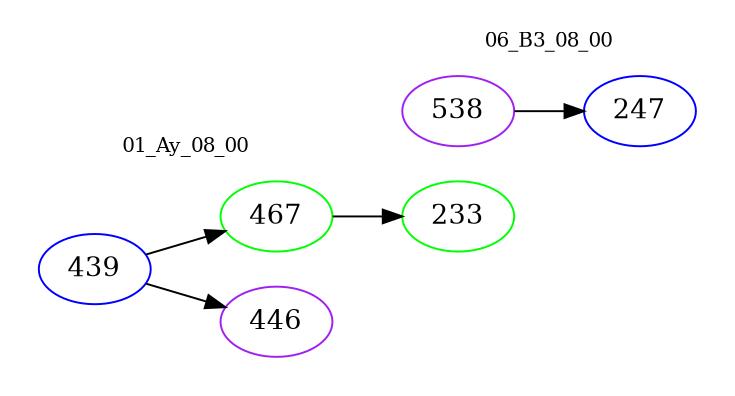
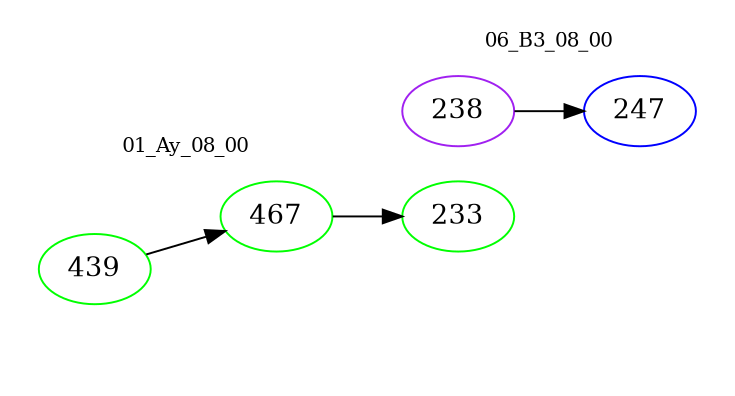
  digraph {
    rankdir=LR
    node [color=blue]
    edge [color=black]
-   n1 [label=439]
-   n2 [color=purple label=446]
+   n1 [color=green label=439]
    n3 [color=green label=467]
-   n4 [color=purple label=538]
+   n4 [color=purple label=238]
    n5 [color=green label=233]
    n6 [label=247]
    subgraph cluster_1 {
      color=white
      fontsize=10
      label="01_Ay_08_00"
      n1
-     n2
      n3
    }
    subgraph cluster_2 {
      color=white
      fontsize=10
      label="06_B3_08_00"
      n4
      n5
      n6
    }
-   n1 -> n2
    n1 -> n3
    n3 -> n5
    n4 -> n6
  }
